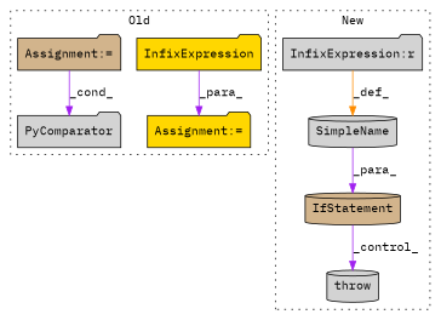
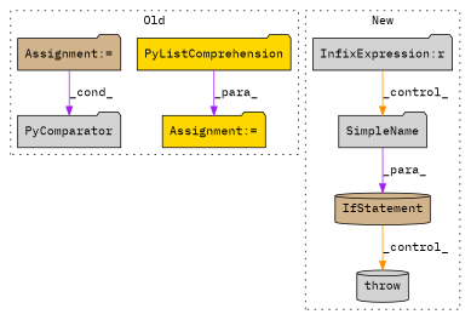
  digraph {
    fontname="IBM Plex Mono"
    node [a=7 fillcolor=lightgrey fontname="IBM Plex Mono" l=25 s=3998 shape=folder style=filled]
    edge [color=purple fontname="IBM Plex Mono"]
-   n1 [a=109 fillcolor=gold l=125 label=InfixExpression s=3906]
+   n1 [a=109 fillcolor=gold l=125 label=PyListComprehension s=3906]
    n2 [fillcolor=tan label="Assignment:="]
    n3 [a=113 label=PyComparator]
    n4 [fillcolor=gold l=12 label="Assignment:=" s=3894]
    n5 [a=53 l=6 label=throw s=3806 shape=cylinder]
    n6 [a=25 fillcolor=tan l="4,2" label=IfStatement s="3784,3796" shape=cylinder]
-   n7 [a=42 label=SimpleName shape=cylinder l="" s=""]
+   n7 [a=42 label=SimpleName l="" s=""]
    n8 [a=27 l=4 label="InfixExpression:r" s=3790]
    subgraph cluster_1 {
      label=Old
      style=dotted
      n1
      n2
      n3
      n4
    }
    subgraph cluster_2 {
      label=New
      style=dotted
      n5
      n6
      n7
      n8
    }
    n1 -> n4 [label=_para_]
    n2 -> n3 [label=_cond_]
-   n6 -> n5 [label=_control_]
+   n6 -> n5 [color=darkorange label=_control_]
    n7 -> n6 [label=_para_]
-   n8 -> n7 [color=darkorange label=_def_]
+   n8 -> n7 [color=darkorange label=_control_]
  }
